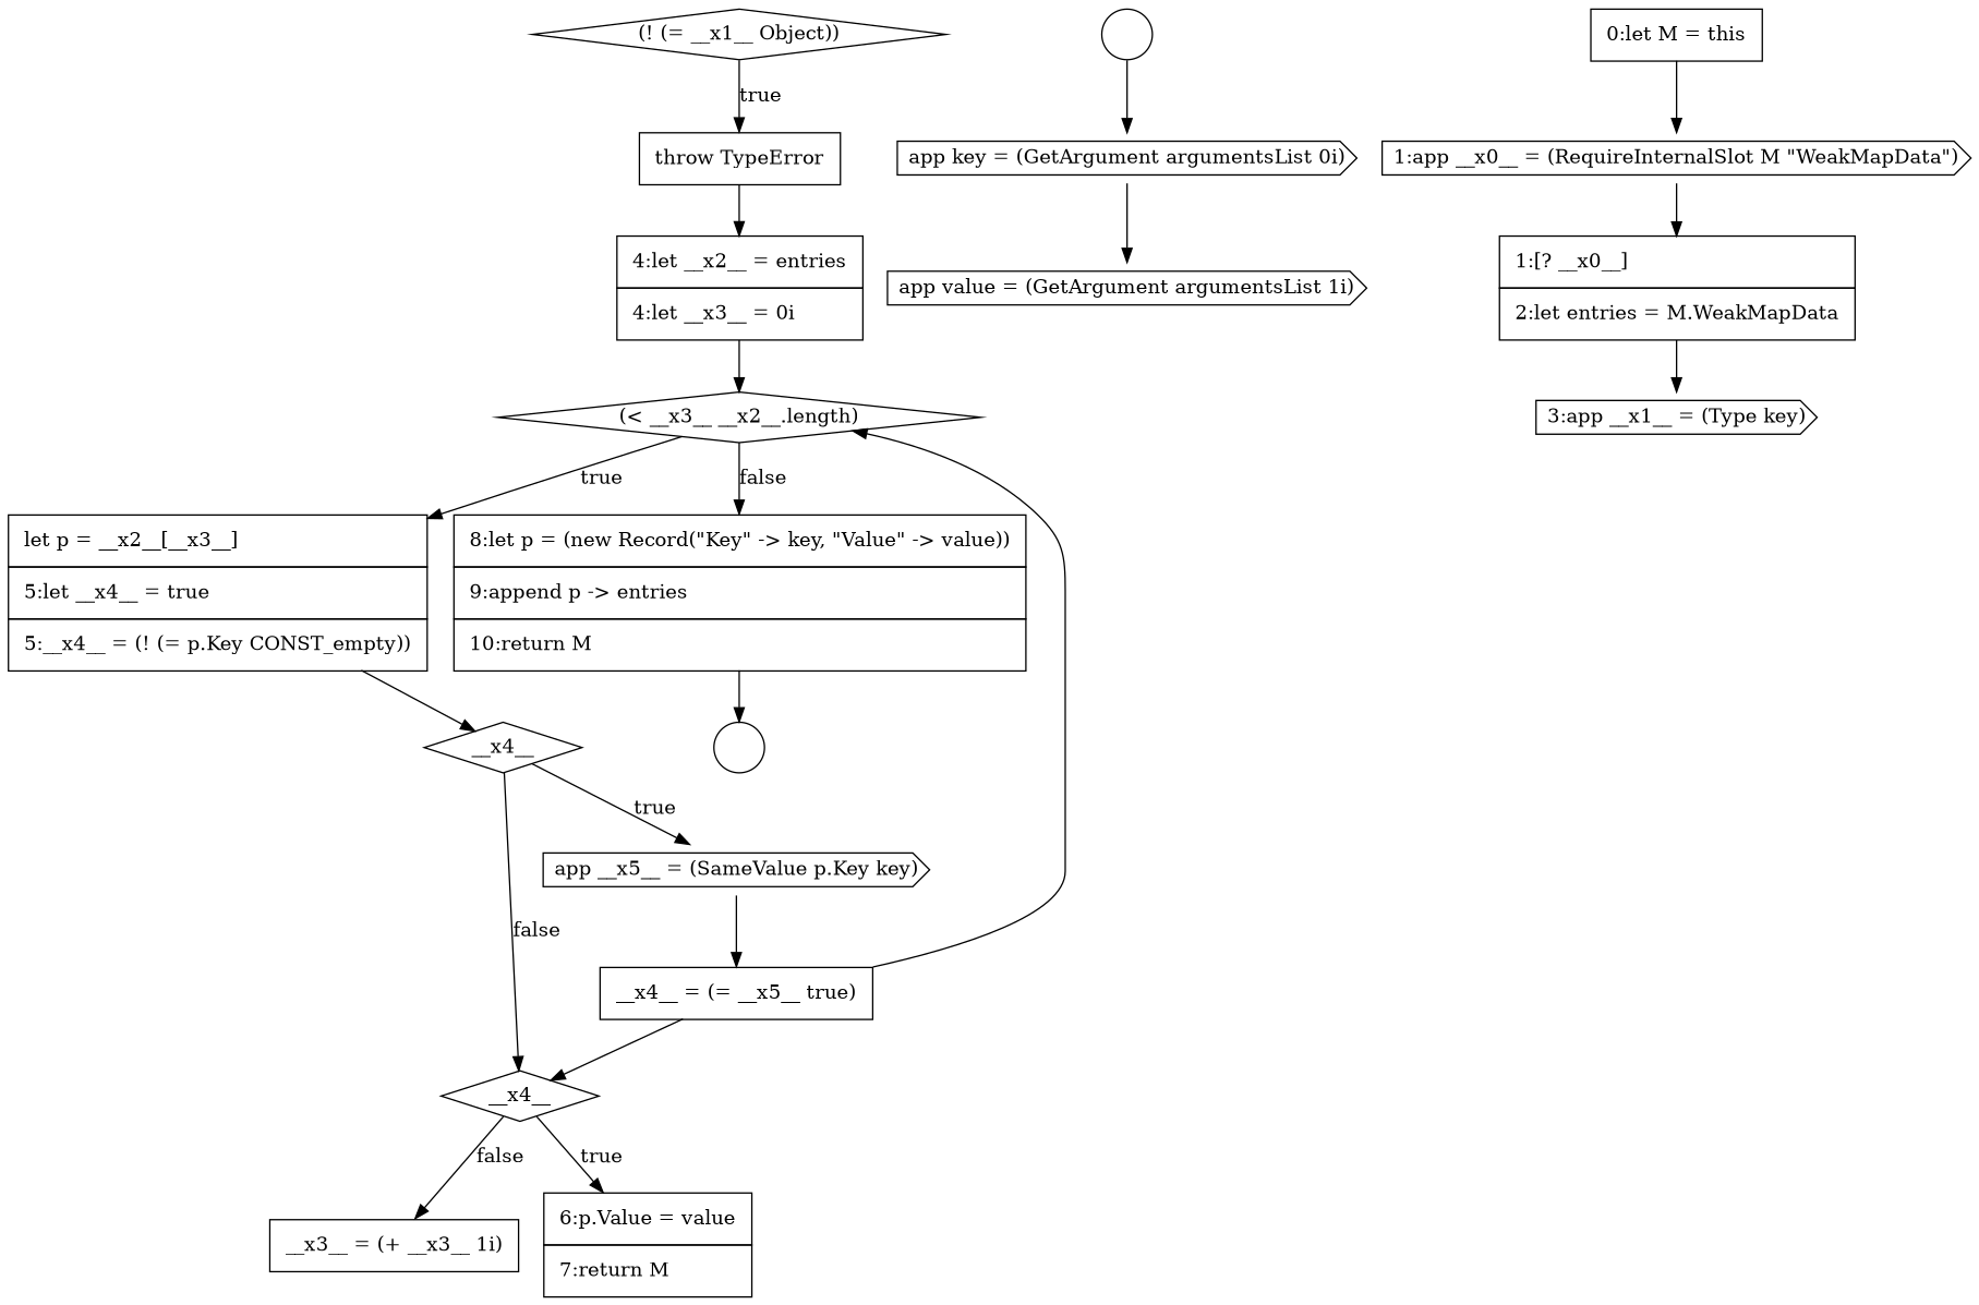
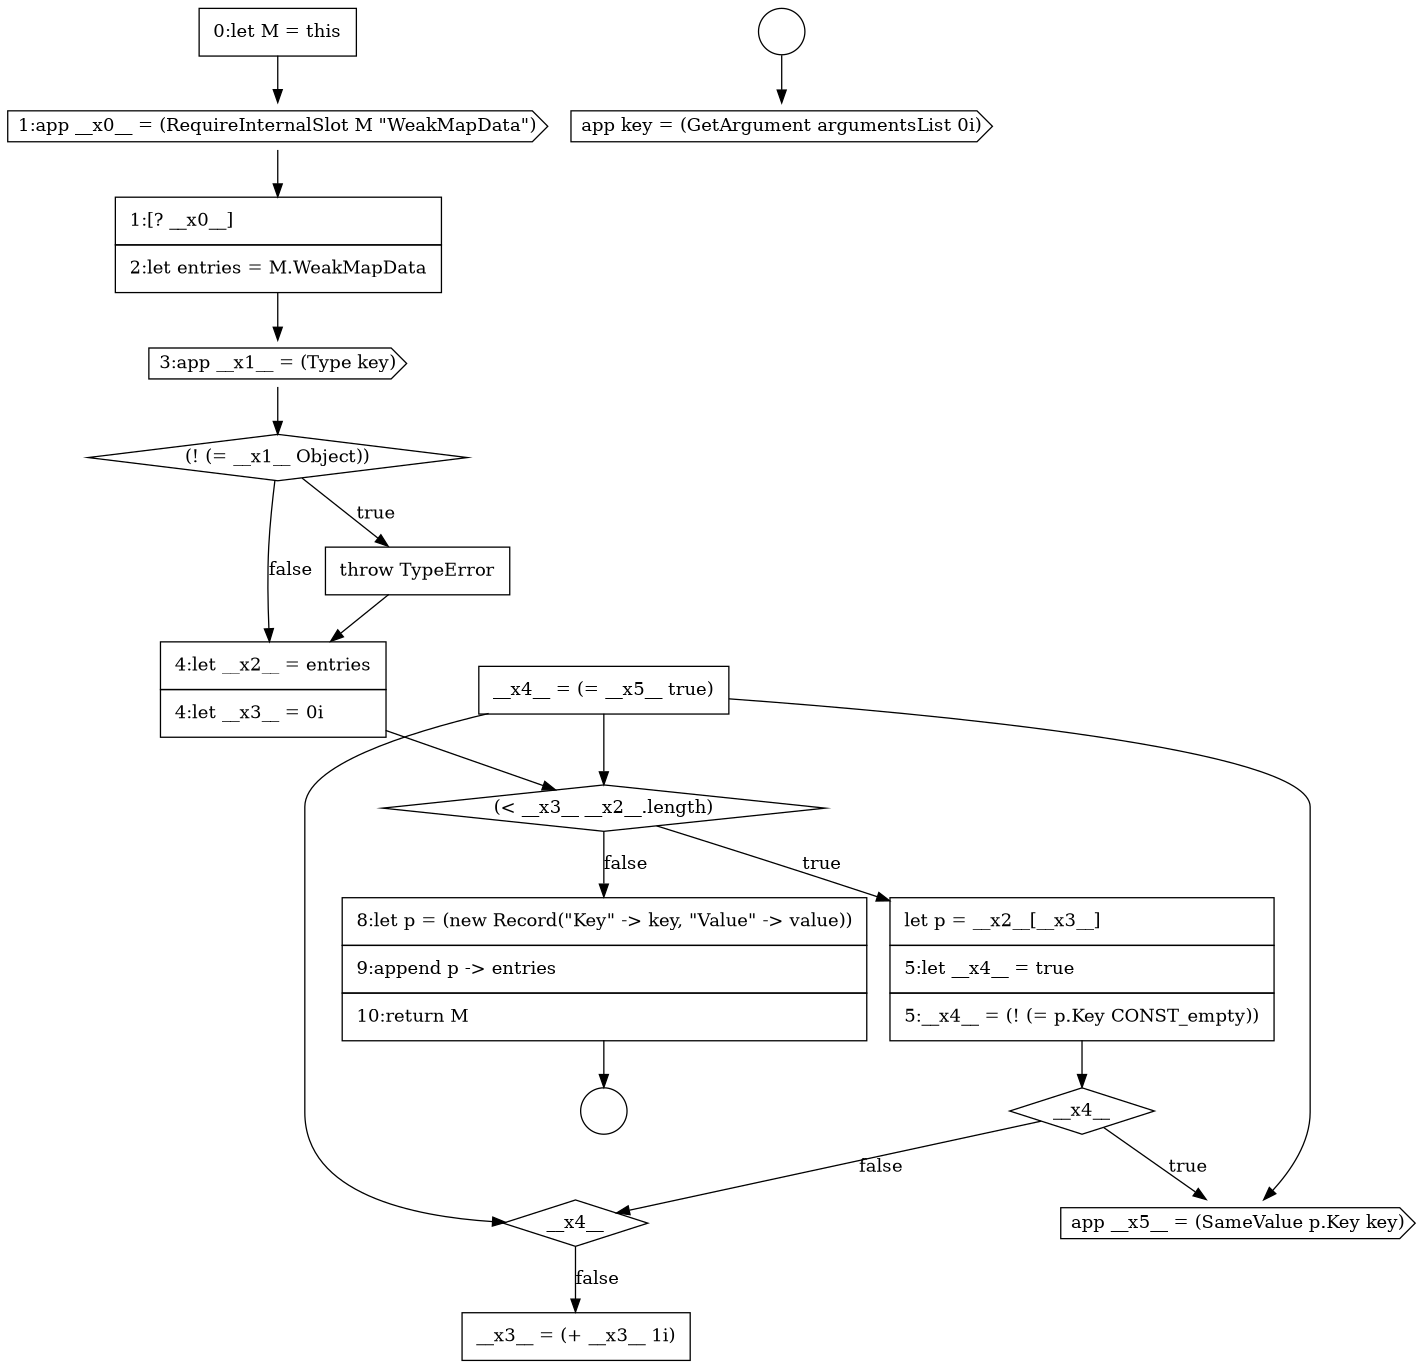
  digraph {
    node [color=black fillcolor=white shape=none style=filled]
    edge [color=black]
    n1 [label=" " shape=circle]
    n2 [label=" " shape=circle]
    n3 [label=<<font color="black">app key = (GetArgument argumentsList 0i)</font>> shape=cds]
-   n4 [label=<<font color="black">app value = (GetArgument argumentsList 1i)</font>> shape=cds]
    n5 [label=<<font color="black">     <table border="0" cellborder="1" cellspacing="0" cellpadding="10">       <tr><td align="left">0:let M = this</td></tr>     </table>   </font>> margin=0]
    n6 [label=<<font color="black">1:app __x0__ = (RequireInternalSlot M &quot;WeakMapData&quot;)</font>> shape=cds]
    n7 [label=<<font color="black">__x4__</font>> shape=diamond]
    n8 [label=<<font color="black">     <table border="0" cellborder="1" cellspacing="0" cellpadding="10">       <tr><td align="left">__x3__ = (+ __x3__ 1i)</td></tr>     </table>   </font>> margin=0]
-   n9 [label=<<font color="black">     <table border="0" cellborder="1" cellspacing="0" cellpadding="10">       <tr><td align="left">6:p.Value = value</td></tr>       <tr><td align="left">7:return M</td></tr>     </table>   </font>> margin=0]
    n10 [label=<<font color="black">3:app __x1__ = (Type key)</font>> shape=cds]
    n11 [label=<<font color="black">(! (= __x1__ Object))</font>> shape=diamond]
    n12 [label=<<font color="black">     <table border="0" cellborder="1" cellspacing="0" cellpadding="10">       <tr><td align="left">throw TypeError</td></tr>     </table>   </font>> margin=0]
    n13 [label=<<font color="black">     <table border="0" cellborder="1" cellspacing="0" cellpadding="10">       <tr><td align="left">4:let __x2__ = entries</td></tr>       <tr><td align="left">4:let __x3__ = 0i</td></tr>     </table>   </font>> margin=0]
    n14 [label=<<font color="black">     <table border="0" cellborder="1" cellspacing="0" cellpadding="10">       <tr><td align="left">1:[? __x0__]</td></tr>       <tr><td align="left">2:let entries = M.WeakMapData</td></tr>     </table>   </font>> margin=0]
    n15 [label=<<font color="black">(&lt; __x3__ __x2__.length)</font>> shape=diamond]
    n16 [label=<<font color="black">     <table border="0" cellborder="1" cellspacing="0" cellpadding="10">       <tr><td align="left">let p = __x2__[__x3__]</td></tr>       <tr><td align="left">5:let __x4__ = true</td></tr>       <tr><td align="left">5:__x4__ = (! (= p.Key CONST_empty))</td></tr>     </table>   </font>> margin=0]
    n17 [label=<<font color="black">     <table border="0" cellborder="1" cellspacing="0" cellpadding="10">       <tr><td align="left">8:let p = (new Record(&quot;Key&quot; -&gt; key, &quot;Value&quot; -&gt; value))</td></tr>       <tr><td align="left">9:append p -&gt; entries</td></tr>       <tr><td align="left">10:return M</td></tr>     </table>   </font>> margin=0]
    n18 [label=<<font color="black">app __x5__ = (SameValue p.Key key)</font>> shape=cds]
    n19 [label=<<font color="black">     <table border="0" cellborder="1" cellspacing="0" cellpadding="10">       <tr><td align="left">__x4__ = (= __x5__ true)</td></tr>     </table>   </font>> margin=0]
    n20 [label=<<font color="black">__x4__</font>> shape=diamond]
    n2 -> n3
-   n3 -> n4
    n5 -> n6
    n6 -> n14
    n7 -> n8 [label=<<font color="black">false</font>>]
-   n7 -> n9 [label=<<font color="black">true</font>>]
+   n10 -> n11
    n11 -> n12 [label=<<font color="black">true</font>>]
+   n11 -> n13 [label=<<font color="black">false</font>>]
    n12 -> n13
    n13 -> n15
    n14 -> n10
    n15 -> n16 [label=<<font color="black">true</font>>]
    n15 -> n17 [label=<<font color="black">false</font>>]
    n16 -> n20
    n17 -> n1
-   n18 -> n19
+   n19 -> n18
    n19 -> n7
    n19 -> n15
    n20 -> n7 [label=<<font color="black">false</font>>]
    n20 -> n18 [label=<<font color="black">true</font>>]
  }
